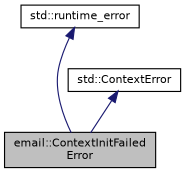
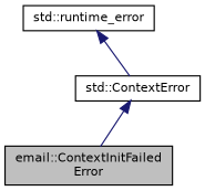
  digraph {
    node [color=black fillcolor=white fontname=Helvetica fontsize=10 shape=record style=filled]
    edge [color=midnightblue dir=back fontname=Helvetica fontsize=10 labelfontname=Helvetica labelfontsize=10 style=solid]
    n1 [fillcolor=grey75 fontcolor=black height=0.2 label="email::ContextInitFailed\lError" width=0.4]
    n2 [height=0.2 label="std::ContextError" width=0.4]
    n3 [height=0.2 label="std::runtime_error" width=0.4]
    n2 -> n1
-   n3 -> n1
+   n3 -> n2
  }
